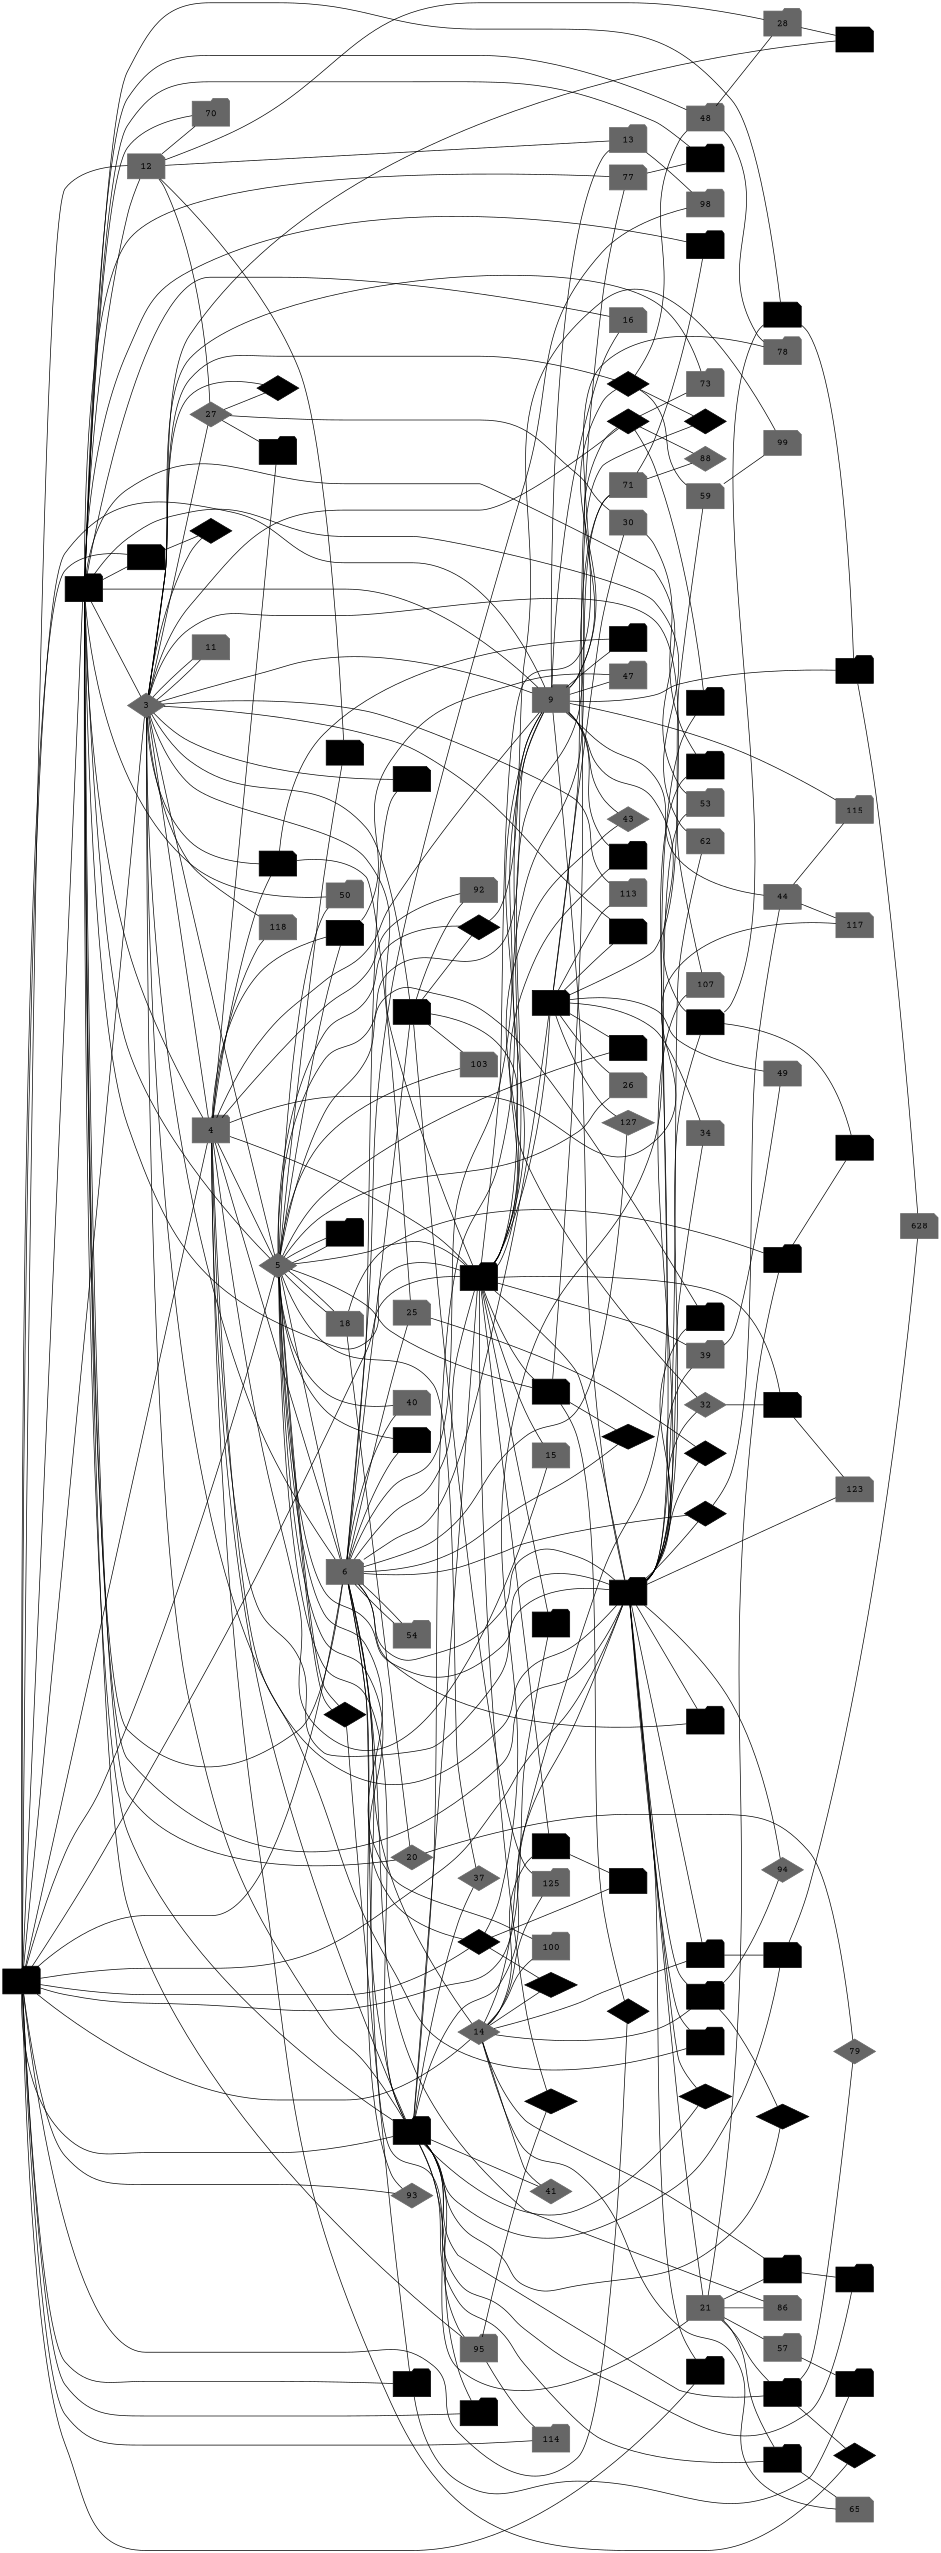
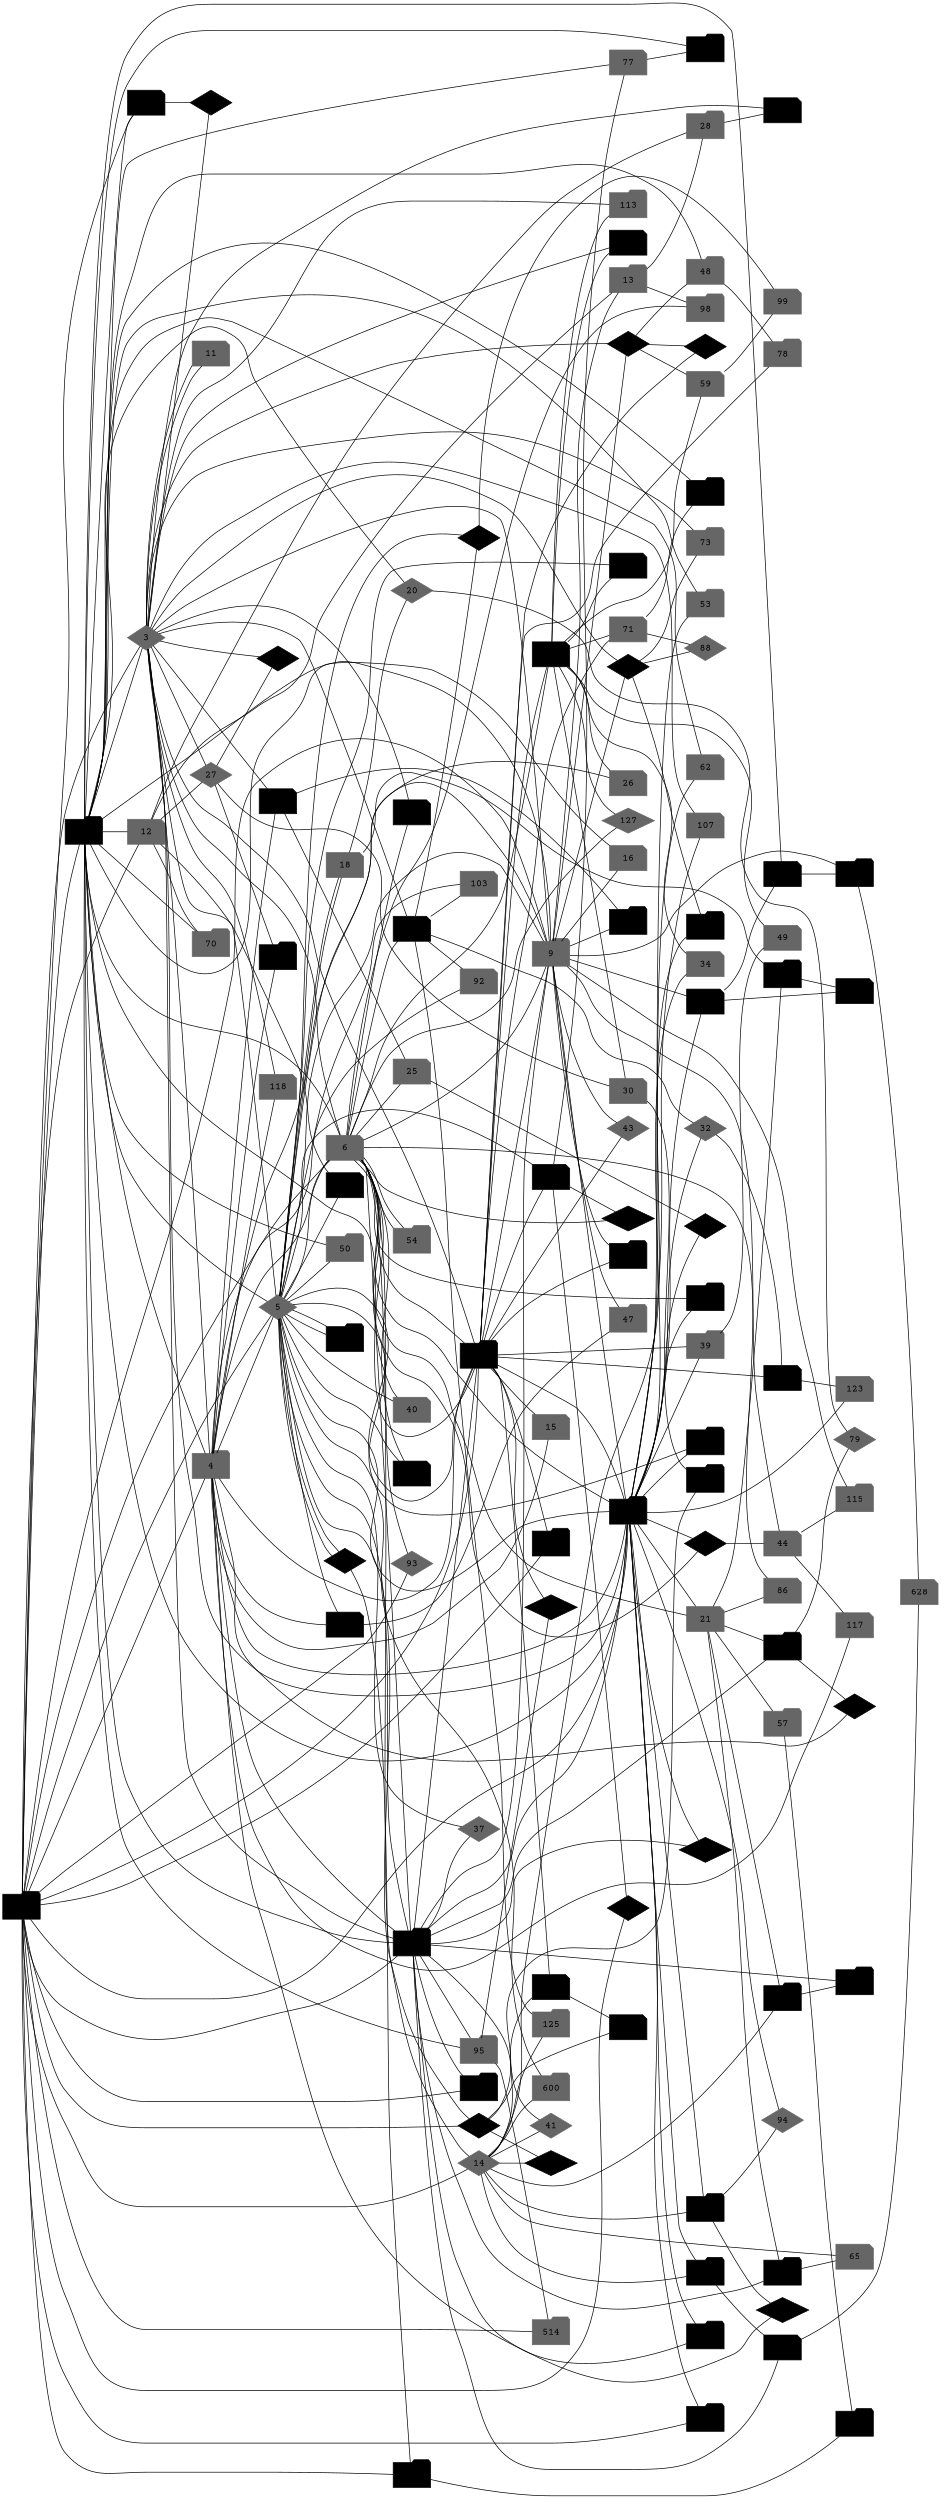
  graph {
    fontname="Courier Prime"
    rankdir=LR
    node [color=black fontname="Courier Prime" shape=folder style=filled]
    edge [fontname="Courier Prime"]
    1
    2
    3 [color=gray40 shape=diamond]
    4 [color=gray40]
    5 [color=gray40 shape=diamond]
    6 [color=gray40 shape=note]
    7
    8
    9 [color=gray40]
    10
    12 [color=gray40 shape=note]
    14 [color=gray40 shape=diamond]
    76 [shape=note]
    82 [shape=diamond]
    85 [shape=diamond]
    87
    93 [color=gray40 shape=diamond]
    102
    112
-   114 [color=gray40]
+   114 [color=gray40 label=514]
    116
    16 [color=gray40 shape=note]
    20 [color=gray40 shape=diamond]
    48 [color=gray40]
    50 [color=gray40]
    53 [color=gray40]
    62 [color=gray40 shape=note]
    70 [color=gray40]
    77 [color=gray40 shape=note]
    81
    95 [color=gray40]
    106 [shape=note]
    124
    11 [color=gray40 shape=note]
    22 [shape=note]
    23 [shape=note]
    27 [color=gray40 shape=diamond]
    33 [shape=diamond]
    35 [shape=note]
    38 [shape=note]
    60 [shape=diamond]
    64 [shape=diamond]
    73 [color=gray40]
    83 [shape=note]
    91 [shape=diamond]
    107 [color=gray40 shape=note]
    113 [color=gray40]
    118 [color=gray40 shape=note]
    15 [color=gray40 shape=note]
    36 [shape=note]
    51
    92 [color=gray40 shape=note]
    96 [shape=diamond]
    104
    117 [color=gray40 shape=note]
    18 [color=gray40 shape=note]
    26 [color=gray40 shape=note]
    29
    37 [color=gray40 shape=diamond]
    40 [color=gray40 shape=note]
    46 [shape=diamond]
    63 [shape=note]
    66 [shape=diamond]
    75 [shape=note]
    80
-   100 [color=gray40]
+   100 [color=gray40 label=600]
    103 [color=gray40 shape=note]
    119 [shape=note]
    120 [shape=note]
    17 [shape=note]
    21 [color=gray40 shape=note]
    25 [color=gray40 shape=note]
    31 [shape=diamond]
    45
    54 [color=gray40]
    86 [color=gray40 shape=note]
    98 [color=gray40]
    108 [shape=diamond]
    127 [color=gray40 shape=diamond]
    41 [color=gray40 shape=diamond]
    42
    55 [shape=note]
    56
    69
    110 [shape=diamond]
    122 [shape=diamond]
    39 [color=gray40]
    43 [color=gray40 shape=diamond]
    71 [color=gray40 shape=note]
    72 [shape=note]
    78 [color=gray40]
    84
    97 [shape=diamond]
    105 [shape=diamond]
    109 [shape=note]
    13 [color=gray40]
    24
    44 [color=gray40 shape=note]
    47 [color=gray40]
    67 [shape=note]
    111
    115 [color=gray40]
    19
    32 [color=gray40 shape=diamond]
    34 [color=gray40 shape=note]
    52
    61 [shape=diamond]
    94 [color=gray40 shape=diamond]
    123 [color=gray40 shape=note]
    28 [color=gray40]
    58
    65 [color=gray40 shape=note]
    89
    121 [shape=diamond]
    125 [color=gray40]
    101
    90 [shape=note]
    126
    79 [color=gray40 shape=diamond]
    30 [color=gray40 shape=note]
    59 [color=gray40 shape=note]
    57 [color=gray40]
    88 [color=gray40 shape=diamond]
    68
    99 [color=gray40 shape=note]
    49 [color=gray40 shape=note]
    n127 [color=gray40 label=628 shape=note]
    74 [shape=note]
    1 -- 2
    1 -- 3
    1 -- 4
    1 -- 5
    1 -- 6
    1 -- 7
    1 -- 8
    1 -- 9
    1 -- 10
    1 -- 12
    1 -- 14
    1 -- 76
    1 -- 82
    1 -- 85
    1 -- 87
    1 -- 93
    1 -- 102
    1 -- 112
    1 -- 114
    1 -- 116
    2 -- 3
    2 -- 4
    2 -- 5
    2 -- 6
    2 -- 7
    2 -- 8
    2 -- 9
    2 -- 10
    2 -- 12
    2 -- 76
    2 -- 16
    2 -- 20
    2 -- 48
    2 -- 50
    2 -- 53
    2 -- 62
    2 -- 70
    2 -- 77
    2 -- 81
    2 -- 95
    2 -- 106
    2 -- 124
    3 -- 4
    3 -- 5
    3 -- 6
    3 -- 7
    3 -- 8
    3 -- 9
    3 -- 10
    3 -- 11
    3 -- 11
    3 -- 22
    3 -- 23
    3 -- 27
    3 -- 33
    3 -- 35
    3 -- 38
    3 -- 60
    3 -- 64
    3 -- 73
    3 -- 83
    3 -- 91
    3 -- 107
    3 -- 113
    3 -- 118
    4 -- 5
    4 -- 6
    4 -- 7
    4 -- 8
    4 -- 9
    4 -- 10
    4 -- 23
    4 -- 118
    4 -- 15
    4 -- 36
    4 -- 51
    4 -- 92
    4 -- 96
    4 -- 104
    4 -- 117
    5 -- 6
    5 -- 7
    5 -- 8
    5 -- 9
    5 -- 10
    5 -- 82
    5 -- 50
    5 -- 36
    5 -- 18
    5 -- 18
    5 -- 26
    5 -- 29
    5 -- 29
    5 -- 37
    5 -- 40
    5 -- 46
    5 -- 63
    5 -- 66
    5 -- 66
    5 -- 75
    5 -- 80
    5 -- 100
    5 -- 103
    5 -- 119
    5 -- 120
    6 -- 7
    6 -- 8
    6 -- 9
    6 -- 10
    6 -- 14
    6 -- 93
    6 -- 22
    6 -- 35
    6 -- 40
    6 -- 120
    6 -- 17
    6 -- 21
    6 -- 25
    6 -- 31
    6 -- 45
    6 -- 54
    6 -- 54
    6 -- 86
    6 -- 98
    6 -- 108
    6 -- 127
    7 -- 8
    7 -- 9
    7 -- 10
    7 -- 112
    7 -- 95
    7 -- 37
    7 -- 41
    7 -- 42
    7 -- 55
    7 -- 56
    7 -- 69
    7 -- 110
    7 -- 122
    8 -- 9
    8 -- 10
    8 -- 102
    8 -- 15
    8 -- 63
    8 -- 17
    8 -- 39
    8 -- 43
    8 -- 71
    8 -- 72
    8 -- 78
    8 -- 84
    8 -- 97
    8 -- 105
    8 -- 109
    9 -- 10
    9 -- 16
    9 -- 33
    9 -- 60
    9 -- 43
    9 -- 84
    9 -- 13
    9 -- 24
    9 -- 44
    9 -- 47
    9 -- 67
    9 -- 111
    9 -- 115
    10 -- 116
    10 -- 53
    10 -- 62
    10 -- 107
    10 -- 51
    10 -- 80
    10 -- 21
    10 -- 31
    10 -- 45
    10 -- 122
    10 -- 39
    10 -- 67
    10 -- 19
    10 -- 32
    10 -- 34
    10 -- 52
    10 -- 61
    10 -- 94
    10 -- 123
    12 -- 70
    12 -- 27
    12 -- 119
    12 -- 13
    12 -- 28
    14 -- 100
    14 -- 41
    14 -- 72
    14 -- 19
    14 -- 52
    14 -- 58
    14 -- 65
    14 -- 89
    14 -- 121
    14 -- 125
    76 -- 91
    82 -- 121
    82 -- 101
    82 -- 90
    87 -- 126
    20 -- 79
    48 -- 78
    77 -- 81
    95 -- 114
    95 -- 105
    106 -- 111
    22 -- 92
    22 -- 46
    22 -- 103
    22 -- 32
    22 -- 125
    23 -- 25
    23 -- 24
    27 -- 64
    27 -- 104
    27 -- 30
    33 -- 48
    33 -- 97
    33 -- 59
    60 -- 73
    60 -- 89
    60 -- 88
    36 -- 47
    18 -- 20
    18 -- 68
    46 -- 99
    63 -- 85
    63 -- 77
    63 -- 108
    66 -- 87
    17 -- 38
    17 -- 113
    17 -- 26
    17 -- 75
    17 -- 127
    17 -- 71
    17 -- 34
    17 -- 30
    17 -- 59
    17 -- 49
    21 -- 86
    21 -- 42
    21 -- 56
    21 -- 58
    21 -- 57
    21 -- 68
    25 -- 61
    31 -- 44
    42 -- 65
    55 -- n127
    56 -- 96
    56 -- 79
    39 -- 49
    71 -- 124
    71 -- 88
    72 -- 90
    109 -- 123
    13 -- 98
-   48 -- 28
+   13 -- 28
    44 -- 117
    44 -- 115
    67 -- 106
    67 -- 74
    111 -- n127
    19 -- 110
    19 -- 94
    32 -- 109
    52 -- 55
    28 -- 83
    58 -- 69
    30 -- 101
    59 -- 99
    57 -- 126
    68 -- 74
  }
